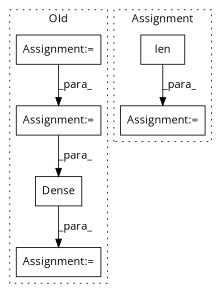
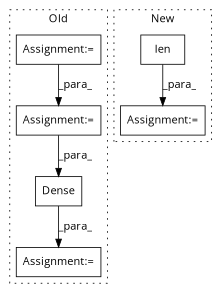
  digraph {
    fontname="Open Sans"
    node [a=7 l=1 shape=box fontname="Open Sans"]
    edge [fontname="Open Sans"]
    n1 [a=32 l="6,1" label=Dense s="2777,2796"]
    n2 [label="Assignment:=" s=2426]
    n3 [label="Assignment:=" s=2481]
    n4 [label="Assignment:=" s=2776]
    n5 [a=32 l="4,1" label=len s="3250,3266"]
    n6 [label="Assignment:=" s=3231]
    subgraph cluster_1 {
      label=Old
      style=dotted
      n1
      n2
      n3
      n4
    }
    subgraph cluster_2 {
-     label=Assignment
+     label=New
      style=dotted
      n5
      n6
    }
    n1 -> n4 [label=_para_]
    n2 -> n3 [label=_para_]
    n3 -> n1 [label=_para_]
    n5 -> n6 [label=_para_]
  }
